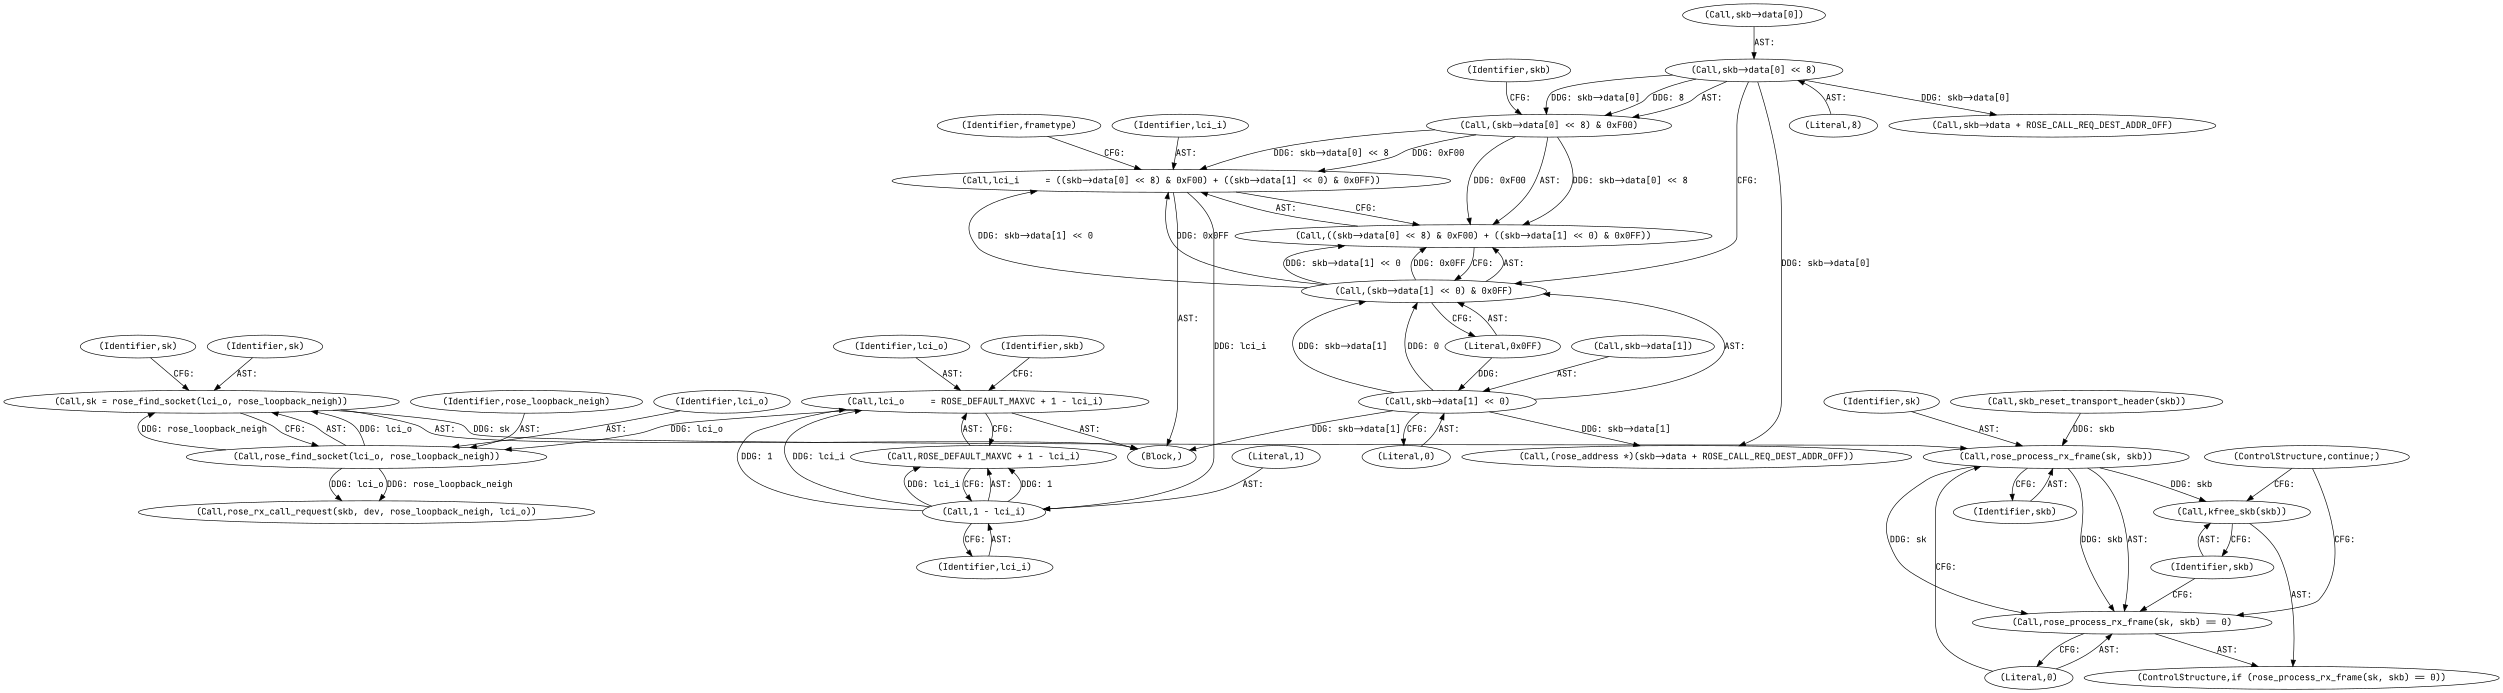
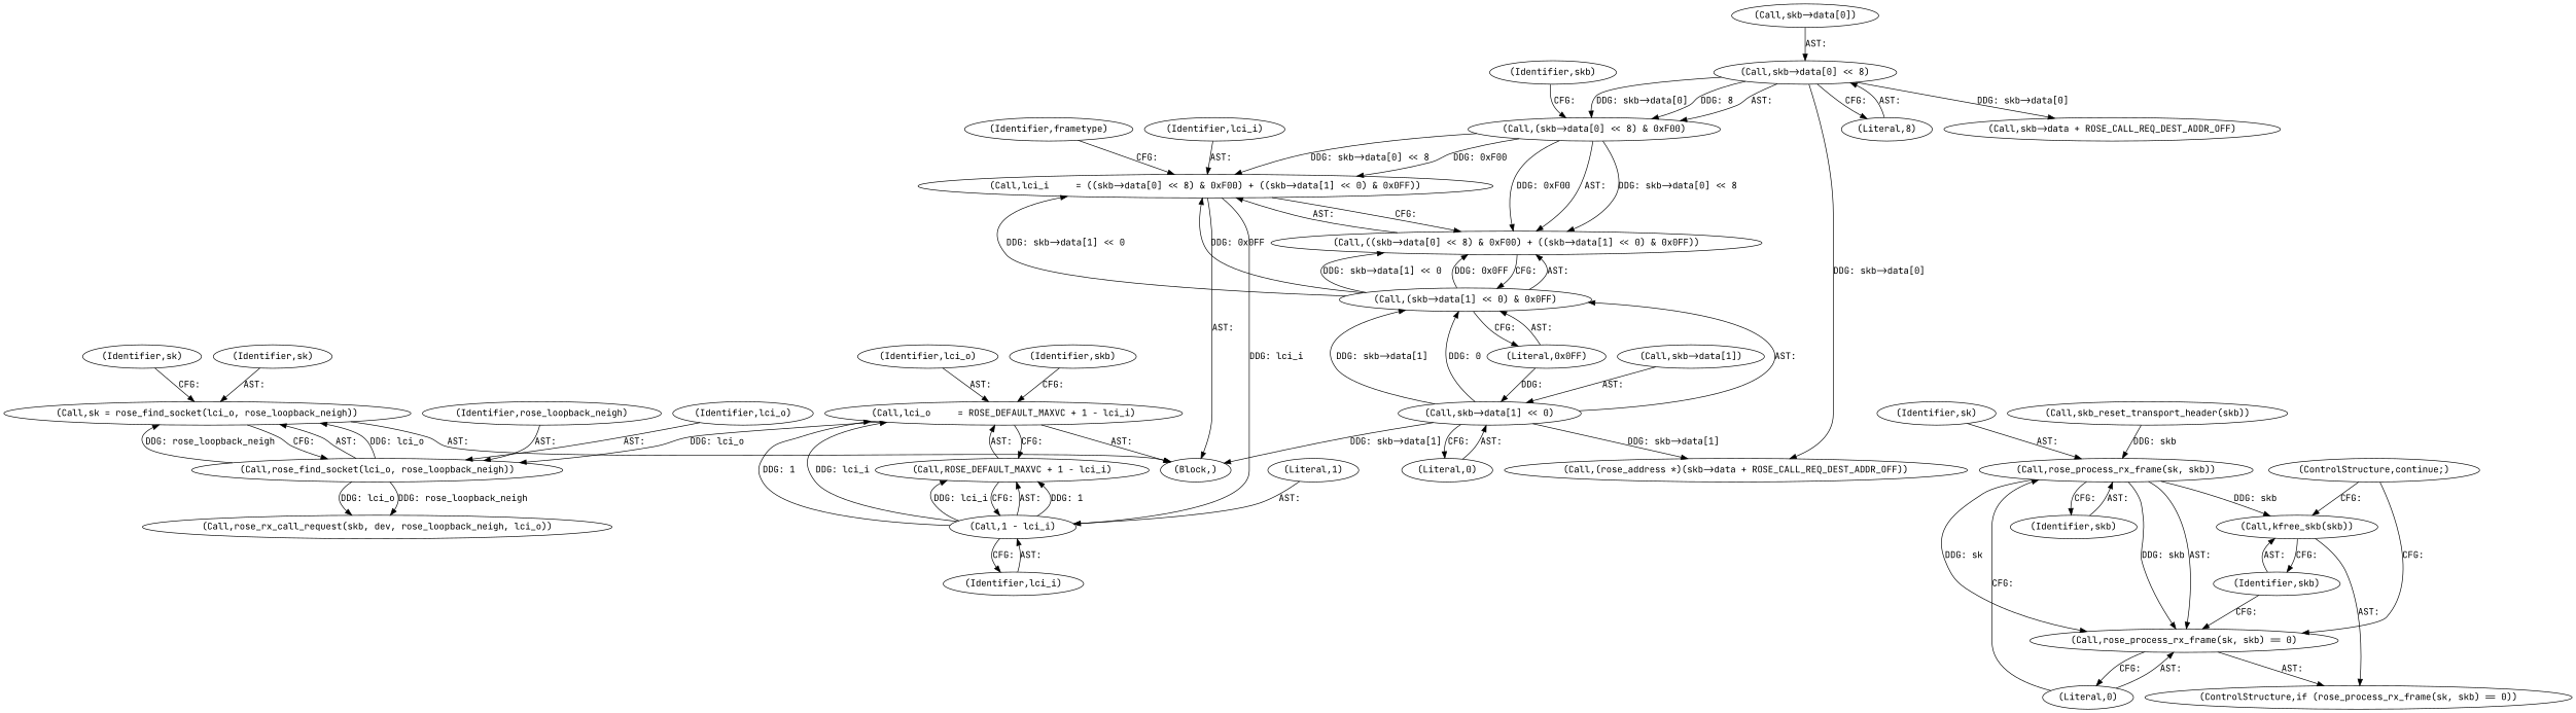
  digraph {
    fontname="JetBrains Mono"
    node [fontname="JetBrains Mono"]
    edge [fontname="JetBrains Mono"]
    n1 [label="(Call,sk = rose_find_socket(lci_o, rose_loopback_neigh))"]
    n2 [label="(Call,rose_find_socket(lci_o, rose_loopback_neigh))"]
    n3 [label="(Call,rose_process_rx_frame(sk, skb))"]
    n4 [label="(Block,)"]
    n5 [label="(Call,rose_rx_call_request(skb, dev, rose_loopback_neigh, lci_o))"]
    n6 [label="(Call,rose_process_rx_frame(sk, skb) == 0)"]
    n7 [label="(Call,kfree_skb(skb))"]
    n8 [label="(Identifier,skb)"]
    n9 [label="(Identifier,rose_loopback_neigh)"]
    n10 [label="(Call,lci_o     = ROSE_DEFAULT_MAXVC + 1 - lci_i)"]
    n11 [label="(Call,ROSE_DEFAULT_MAXVC + 1 - lci_i)"]
    n12 [label="(Call,1 - lci_i)"]
    n13 [label="(Identifier,lci_i)"]
    n14 [label="(Call,lci_i     = ((skb->data[0] << 8) & 0xF00) + ((skb->data[1] << 0) & 0x0FF))"]
    n15 [label="(Call,((skb->data[0] << 8) & 0xF00) + ((skb->data[1] << 0) & 0x0FF))"]
    n16 [label="(Call,(skb->data[1] << 0) & 0x0FF)"]
    n17 [label="(Call,(skb->data[0] << 8) & 0xF00)"]
    n18 [label="(Call,skb->data[0] << 8)"]
    n19 [label="(Call,(rose_address *)(skb->data + ROSE_CALL_REQ_DEST_ADDR_OFF))"]
    n20 [label="(Literal,8)"]
    n21 [label="(Call,skb->data + ROSE_CALL_REQ_DEST_ADDR_OFF)"]
    n22 [label="(Literal,0x0FF)"]
    n23 [label="(Call,skb->data[1] << 0)"]
    n24 [label="(Literal,0)"]
    n25 [label="(ControlStructure,if (rose_process_rx_frame(sk, skb) == 0))"]
    n26 [label="(Literal,0)"]
    n27 [label="(Identifier,skb)"]
    n28 [label="(Identifier,frametype)"]
    n29 [label="(Call,skb->data[1])"]
    n30 [label="(Identifier,sk)"]
    n31 [label="(Call,skb->data[0])"]
    n32 [label="(ControlStructure,continue;)"]
    n33 [label="(Identifier,lci_i)"]
    n34 [label="(Identifier,sk)"]
    n35 [label="(Literal,1)"]
    n36 [label="(Identifier,lci_o)"]
    n37 [label="(Identifier,lci_o)"]
    n38 [label="(Identifier,sk)"]
    n39 [label="(Call,skb_reset_transport_header(skb))"]
    n40 [label="(Identifier,skb)"]
    n41 [label="(Identifier,skb)"]
    n1 -> n2 [label="CFG: "]
-   n1 -> n3 [label="DDG: sk"]
    n1 -> n4 [label="AST: "]
    n2 -> n1 [label="AST: "]
    n2 -> n1 [label="DDG: lci_o"]
    n2 -> n1 [label="DDG: rose_loopback_neigh"]
    n2 -> n5 [label="DDG: rose_loopback_neigh"]
    n2 -> n5 [label="DDG: lci_o"]
    n3 -> n6 [label="AST: "]
    n3 -> n6 [label="DDG: sk"]
    n3 -> n6 [label="DDG: skb"]
    n3 -> n7 [label="DDG: skb"]
    n3 -> n8 [label="CFG: "]
    n6 -> n25 [label="AST: "]
    n6 -> n26 [label="CFG: "]
    n7 -> n25 [label="AST: "]
    n7 -> n27 [label="CFG: "]
    n8 -> n3 [label="AST: "]
    n9 -> n2 [label="AST: "]
    n10 -> n2 [label="DDG: lci_o"]
    n10 -> n4 [label="AST: "]
    n10 -> n11 [label="CFG: "]
    n11 -> n10 [label="AST: "]
    n11 -> n12 [label="CFG: "]
    n12 -> n10 [label="DDG: 1"]
    n12 -> n10 [label="DDG: lci_i"]
    n12 -> n11 [label="AST: "]
    n12 -> n11 [label="DDG: 1"]
    n12 -> n11 [label="DDG: lci_i"]
    n12 -> n13 [label="CFG: "]
    n13 -> n12 [label="AST: "]
    n14 -> n4 [label="AST: "]
    n14 -> n12 [label="DDG: lci_i"]
    n14 -> n15 [label="CFG: "]
    n15 -> n14 [label="AST: "]
    n15 -> n16 [label="CFG: "]
    n16 -> n14 [label="DDG: skb->data[1] << 0"]
    n16 -> n14 [label="DDG: 0x0FF"]
    n16 -> n15 [label="AST: "]
    n16 -> n15 [label="DDG: skb->data[1] << 0"]
    n16 -> n15 [label="DDG: 0x0FF"]
    n16 -> n22 [label="CFG: "]
    n17 -> n14 [label="DDG: skb->data[0] << 8"]
    n17 -> n14 [label="DDG: 0xF00"]
    n17 -> n15 [label="AST: "]
    n17 -> n15 [label="DDG: skb->data[0] << 8"]
    n17 -> n15 [label="DDG: 0xF00"]
    n18 -> n17 [label="AST: "]
    n18 -> n17 [label="DDG: skb->data[0]"]
    n18 -> n17 [label="DDG: 8"]
    n18 -> n19 [label="DDG: skb->data[0]"]
-   n18 -> n16 [label="CFG: "]
+   n18 -> n20 [label="CFG: "]
    n18 -> n21 [label="DDG: skb->data[0]"]
    n20 -> n18 [label="AST: "]
    n22 -> n16 [label="AST: "]
    n22 -> n23 [label="DDG: "]
    n23 -> n4 [label="DDG: skb->data[1]"]
    n23 -> n16 [label="AST: "]
    n23 -> n16 [label="DDG: skb->data[1]"]
    n23 -> n16 [label="DDG: 0"]
    n23 -> n19 [label="DDG: skb->data[1]"]
    n23 -> n24 [label="CFG: "]
    n24 -> n23 [label="AST: "]
    n26 -> n3 [label="CFG: "]
    n26 -> n6 [label="AST: "]
    n27 -> n6 [label="CFG: "]
    n27 -> n7 [label="AST: "]
    n28 -> n14 [label="CFG: "]
    n29 -> n23 [label="AST: "]
    n30 -> n3 [label="AST: "]
    n31 -> n18 [label="AST: "]
    n32 -> n6 [label="CFG: "]
    n32 -> n7 [label="CFG: "]
    n33 -> n14 [label="AST: "]
    n34 -> n1 [label="CFG: "]
    n35 -> n12 [label="AST: "]
    n36 -> n2 [label="AST: "]
    n37 -> n10 [label="AST: "]
    n38 -> n1 [label="AST: "]
    n39 -> n3 [label="DDG: skb"]
    n40 -> n17 [label="CFG: "]
    n41 -> n10 [label="CFG: "]
  }
